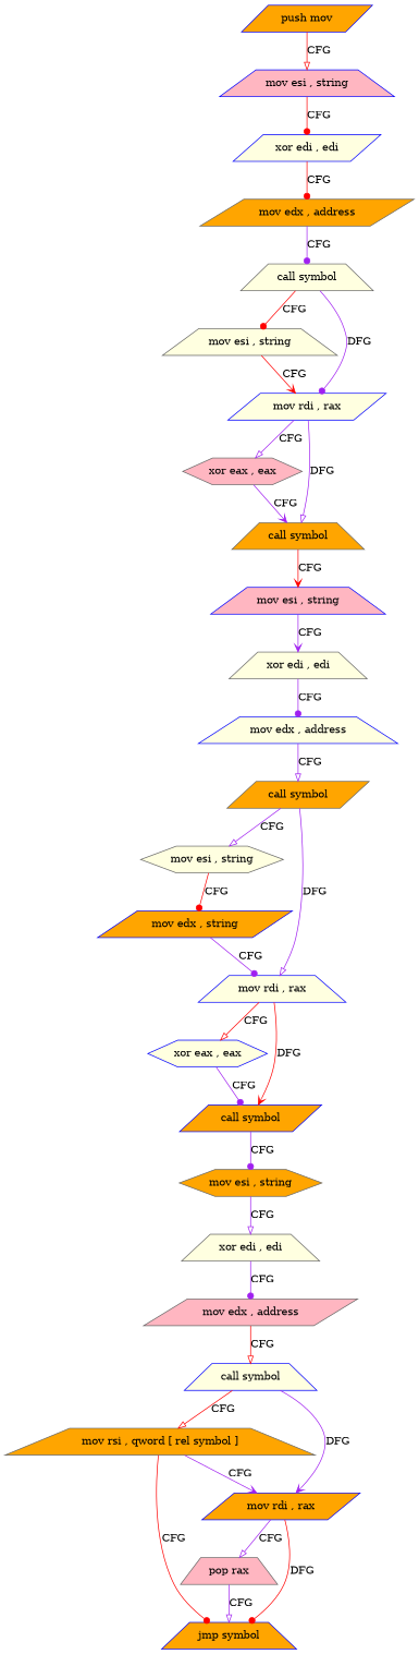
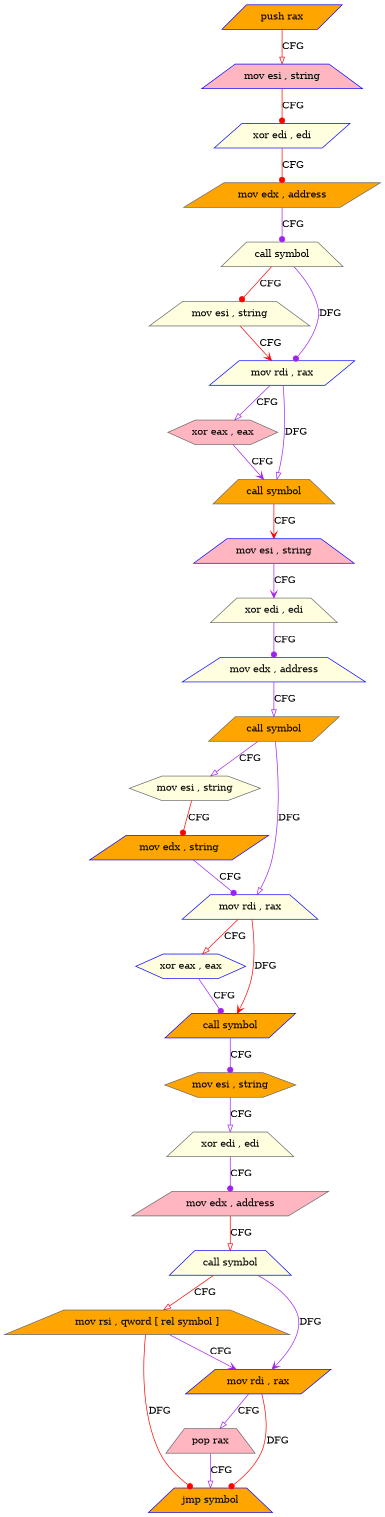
  digraph {
    node [color=blue fillcolor=lightyellow shape=trapezium style=filled]
    edge [arrowhead=dot color=purple]
-   n1 [fillcolor=orange label="push mov" shape=parallelogram]
+   n1 [fillcolor=orange label="push rax" shape=parallelogram]
    n2 [fillcolor=lightpink label="mov esi , string"]
    n3 [label="xor edi , edi" shape=parallelogram]
    n4 [color=gray40 fillcolor=orange label="mov edx , address" shape=parallelogram]
    n5 [color=gray40 label="call symbol"]
    n6 [color=gray40 label="mov esi , string"]
    n7 [label="mov rdi , rax" shape=parallelogram]
    n8 [color=gray40 fillcolor=lightpink label="xor eax , eax" shape=hexagon]
    n9 [color=gray40 fillcolor=orange label="call symbol"]
    n10 [fillcolor=lightpink label="mov esi , string"]
    n11 [color=gray40 label="xor edi , edi"]
    n12 [label="mov edx , address"]
    n13 [color=gray40 fillcolor=orange label="call symbol" shape=parallelogram]
    n14 [color=gray40 label="mov esi , string" shape=hexagon]
    n15 [label="mov rdi , rax"]
    n16 [fillcolor=orange label="mov edx , string" shape=parallelogram]
    n17 [label="xor eax , eax" shape=hexagon]
    n18 [fillcolor=orange label="call symbol" shape=parallelogram]
    n19 [color=gray40 fillcolor=orange label="mov esi , string" shape=hexagon]
    n20 [color=gray40 label="xor edi , edi"]
    n21 [color=gray40 fillcolor=lightpink label="mov edx , address" shape=parallelogram]
    n22 [label="call symbol"]
    n23 [color=gray40 fillcolor=orange label="mov rsi , qword [ rel symbol ]"]
    n24 [fillcolor=orange label="mov rdi , rax" shape=parallelogram]
    n25 [fillcolor=orange label="jmp symbol"]
    n26 [color=gray40 fillcolor=lightpink label="pop rax"]
    n1 -> n2 [arrowhead=onormal color=red label=CFG]
    n2 -> n3 [color=red label=CFG]
    n3 -> n4 [color=red label=CFG]
    n4 -> n5 [label=CFG]
    n5 -> n6 [color=red label=CFG]
    n5 -> n7 [label=DFG]
    n6 -> n7 [arrowhead=vee color=red label=CFG]
    n7 -> n8 [arrowhead=onormal label=CFG]
    n7 -> n9 [arrowhead=onormal label=DFG]
    n8 -> n9 [arrowhead=vee label=CFG]
    n9 -> n10 [arrowhead=vee color=red label=CFG]
    n10 -> n11 [arrowhead=vee label=CFG]
    n11 -> n12 [label=CFG]
    n12 -> n13 [arrowhead=onormal label=CFG]
    n13 -> n14 [arrowhead=onormal label=CFG]
    n13 -> n15 [arrowhead=onormal label=DFG]
    n14 -> n16 [color=red label=CFG]
    n15 -> n17 [arrowhead=onormal color=red label=CFG]
    n15 -> n18 [arrowhead=vee color=red label=DFG]
    n16 -> n15 [label=CFG]
    n17 -> n18 [label=CFG]
    n18 -> n19 [label=CFG]
    n19 -> n20 [arrowhead=onormal label=CFG]
    n20 -> n21 [label=CFG]
    n21 -> n22 [arrowhead=onormal color=red label=CFG]
    n22 -> n23 [arrowhead=onormal color=red label=CFG]
    n22 -> n24 [arrowhead=vee label=DFG]
    n23 -> n24 [arrowhead=vee label=CFG]
-   n23 -> n25 [color=red label=CFG]
+   n23 -> n25 [color=red label=DFG]
    n24 -> n25 [color=red label=DFG]
    n24 -> n26 [arrowhead=onormal label=CFG]
    n26 -> n25 [arrowhead=onormal label=CFG]
  }
